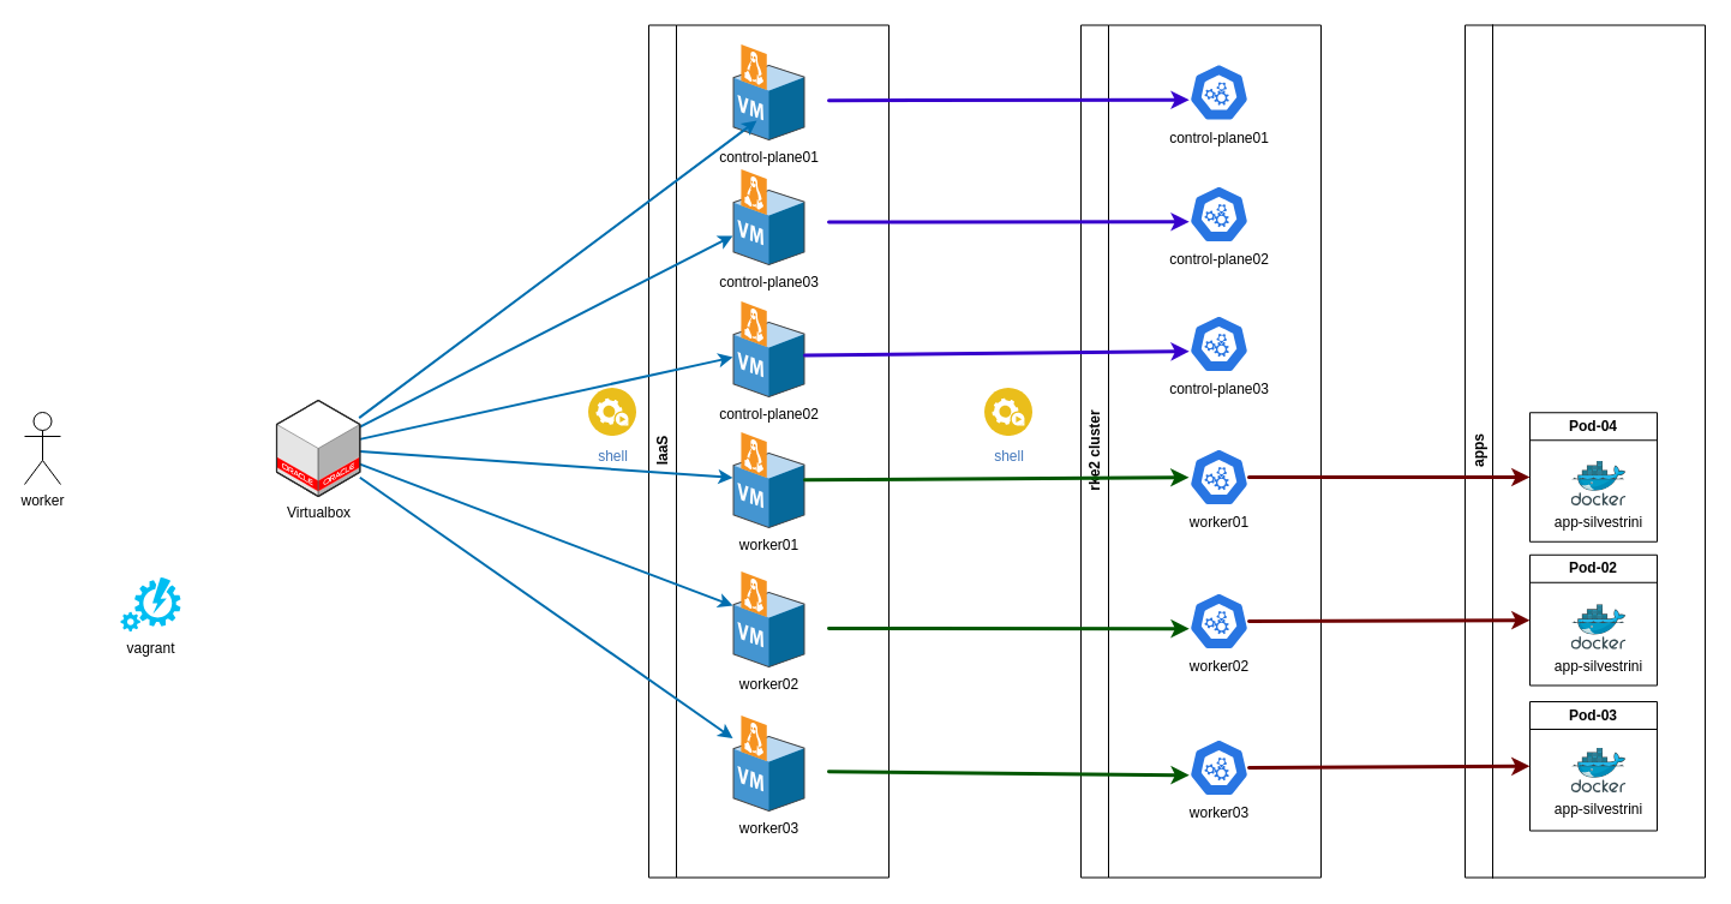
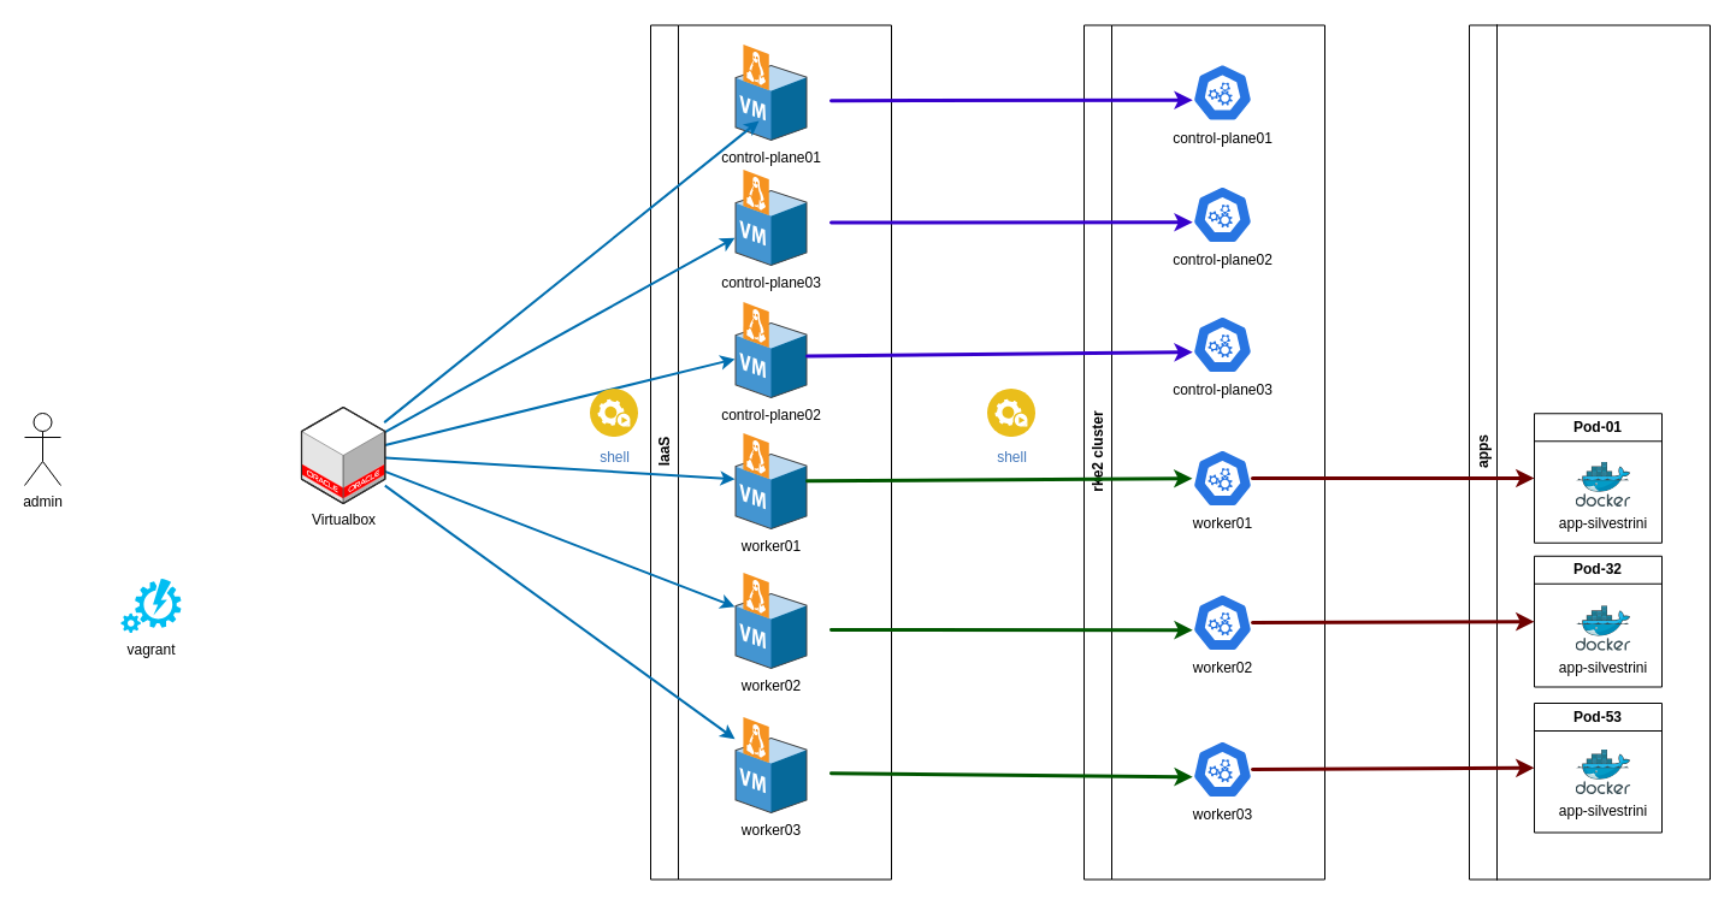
  <mxCell id="0" />
  <mxCell id="1" parent="0" />
- <mxCell id="2" value="worker" style="shape=umlActor;verticalLabelPosition=bottom;verticalAlign=top;html=1;outlineConnect=0;" parent="1" vertex="1"><mxGeometry x="20" y="343" width="30" height="60" as="geometry" /></mxCell>
+ <mxCell id="2" value="admin" style="shape=umlActor;verticalLabelPosition=bottom;verticalAlign=top;html=1;outlineConnect=0;" parent="1" vertex="1"><mxGeometry x="20" y="343" width="30" height="60" as="geometry" /></mxCell>
  <mxCell id="3" value="IaaS" style="swimlane;horizontal=0;whiteSpace=wrap;html=1;" parent="1" vertex="1"><mxGeometry x="540" y="20.5" width="200" height="710" as="geometry" /></mxCell>
  <mxCell id="4" value="control-plane01" style="shadow=0;dashed=0;html=1;labelPosition=center;verticalLabelPosition=bottom;verticalAlign=top;align=center;outlineConnect=0;shape=mxgraph.veeam.3d.vm_linux;" parent="3" vertex="1"><mxGeometry x="70" y="16" width="60" height="80" as="geometry" /></mxCell>
  <mxCell id="5" value="control-plane03" style="shadow=0;dashed=0;html=1;labelPosition=center;verticalLabelPosition=bottom;verticalAlign=top;align=center;outlineConnect=0;shape=mxgraph.veeam.3d.vm_linux;" parent="3" vertex="1"><mxGeometry x="70" y="120" width="60" height="80" as="geometry" /></mxCell>
  <mxCell id="6" value="control-plane02" style="shadow=0;dashed=0;html=1;labelPosition=center;verticalLabelPosition=bottom;verticalAlign=top;align=center;outlineConnect=0;shape=mxgraph.veeam.3d.vm_linux;" parent="3" vertex="1"><mxGeometry x="70" y="230" width="60" height="80" as="geometry" /></mxCell>
  <mxCell id="7" value="worker01" style="shadow=0;dashed=0;html=1;labelPosition=center;verticalLabelPosition=bottom;verticalAlign=top;align=center;outlineConnect=0;shape=mxgraph.veeam.3d.vm_linux;" parent="3" vertex="1"><mxGeometry x="70" y="339" width="60" height="80" as="geometry" /></mxCell>
  <mxCell id="8" value="worker02" style="shadow=0;dashed=0;html=1;labelPosition=center;verticalLabelPosition=bottom;verticalAlign=top;align=center;outlineConnect=0;shape=mxgraph.veeam.3d.vm_linux;" parent="3" vertex="1"><mxGeometry x="70" y="455" width="60" height="80" as="geometry" /></mxCell>
  <mxCell id="9" value="worker03" style="shadow=0;dashed=0;html=1;labelPosition=center;verticalLabelPosition=bottom;verticalAlign=top;align=center;outlineConnect=0;shape=mxgraph.veeam.3d.vm_linux;" parent="3" vertex="1"><mxGeometry x="70" y="575" width="60" height="80" as="geometry" /></mxCell>
  <mxCell id="10" value="rke2 cluster" style="swimlane;horizontal=0;whiteSpace=wrap;html=1;" parent="1" vertex="1"><mxGeometry x="900" y="20.5" width="200" height="710" as="geometry" /></mxCell>
  <mxCell id="11" value="control-plane01" style="sketch=0;html=1;dashed=0;whitespace=wrap;fillColor=#2875E2;strokeColor=#ffffff;points=[[0.005,0.63,0],[0.1,0.2,0],[0.9,0.2,0],[0.5,0,0],[0.995,0.63,0],[0.72,0.99,0],[0.5,1,0],[0.28,0.99,0]];verticalLabelPosition=bottom;align=center;verticalAlign=top;shape=mxgraph.kubernetes.icon;prIcon=master" parent="10" vertex="1"><mxGeometry x="90" y="32" width="50" height="48" as="geometry" /></mxCell>
  <mxCell id="12" value="control-plane02" style="sketch=0;html=1;dashed=0;whitespace=wrap;fillColor=#2875E2;strokeColor=#ffffff;points=[[0.005,0.63,0],[0.1,0.2,0],[0.9,0.2,0],[0.5,0,0],[0.995,0.63,0],[0.72,0.99,0],[0.5,1,0],[0.28,0.99,0]];verticalLabelPosition=bottom;align=center;verticalAlign=top;shape=mxgraph.kubernetes.icon;prIcon=master" parent="10" vertex="1"><mxGeometry x="90" y="133.5" width="50" height="48" as="geometry" /></mxCell>
  <mxCell id="13" value="control-plane03" style="sketch=0;html=1;dashed=0;whitespace=wrap;fillColor=#2875E2;strokeColor=#ffffff;points=[[0.005,0.63,0],[0.1,0.2,0],[0.9,0.2,0],[0.5,0,0],[0.995,0.63,0],[0.72,0.99,0],[0.5,1,0],[0.28,0.99,0]];verticalLabelPosition=bottom;align=center;verticalAlign=top;shape=mxgraph.kubernetes.icon;prIcon=master" parent="10" vertex="1"><mxGeometry x="90" y="241.5" width="50" height="48" as="geometry" /></mxCell>
  <mxCell id="14" value="worker01" style="sketch=0;html=1;dashed=0;whitespace=wrap;fillColor=#2875E2;strokeColor=#ffffff;points=[[0.005,0.63,0],[0.1,0.2,0],[0.9,0.2,0],[0.5,0,0],[0.995,0.63,0],[0.72,0.99,0],[0.5,1,0],[0.28,0.99,0]];verticalLabelPosition=bottom;align=center;verticalAlign=top;shape=mxgraph.kubernetes.icon;prIcon=master" parent="10" vertex="1"><mxGeometry x="90" y="352.5" width="50" height="48" as="geometry" /></mxCell>
  <mxCell id="15" value="worker02" style="sketch=0;html=1;dashed=0;whitespace=wrap;fillColor=#2875E2;strokeColor=#ffffff;points=[[0.005,0.63,0],[0.1,0.2,0],[0.9,0.2,0],[0.5,0,0],[0.995,0.63,0],[0.72,0.99,0],[0.5,1,0],[0.28,0.99,0]];verticalLabelPosition=bottom;align=center;verticalAlign=top;shape=mxgraph.kubernetes.icon;prIcon=master" parent="10" vertex="1"><mxGeometry x="90" y="472.5" width="50" height="48" as="geometry" /></mxCell>
  <mxCell id="16" value="worker03" style="sketch=0;html=1;dashed=0;whitespace=wrap;fillColor=#2875E2;strokeColor=#ffffff;points=[[0.005,0.63,0],[0.1,0.2,0],[0.9,0.2,0],[0.5,0,0],[0.995,0.63,0],[0.72,0.99,0],[0.5,1,0],[0.28,0.99,0]];verticalLabelPosition=bottom;align=center;verticalAlign=top;shape=mxgraph.kubernetes.icon;prIcon=master" parent="10" vertex="1"><mxGeometry x="90" y="594.5" width="50" height="48" as="geometry" /></mxCell>
  <mxCell id="17" style="edgeStyle=none;html=1;fillColor=#1ba1e2;strokeColor=#006EAF;strokeWidth=2;" parent="1" source="23" target="5" edge="1"><mxGeometry relative="1" as="geometry" /></mxCell>
  <mxCell id="18" style="edgeStyle=none;html=1;fillColor=#1ba1e2;strokeColor=#006EAF;strokeWidth=2;" parent="1" source="23" target="6" edge="1"><mxGeometry relative="1" as="geometry" /></mxCell>
  <mxCell id="19" value="shell" style="aspect=fixed;perimeter=ellipsePerimeter;html=1;align=center;shadow=0;dashed=0;fontColor=#4277BB;labelBackgroundColor=#ffffff;fontSize=12;spacingTop=3;image;image=img/lib/ibm/applications/automation_tools.svg;" parent="1" vertex="1"><mxGeometry x="490" y="323" width="40" height="40" as="geometry" /></mxCell>
  <mxCell id="20" style="edgeStyle=none;html=1;fillColor=#1ba1e2;strokeColor=#006EAF;strokeWidth=2;" parent="1" source="23" target="7" edge="1"><mxGeometry relative="1" as="geometry" /></mxCell>
  <mxCell id="21" style="edgeStyle=none;html=1;fillColor=#1ba1e2;strokeColor=#006EAF;strokeWidth=2;" parent="1" source="23" target="8" edge="1"><mxGeometry relative="1" as="geometry" /></mxCell>
  <mxCell id="22" style="edgeStyle=none;html=1;fillColor=#1ba1e2;strokeColor=#006EAF;strokeWidth=2;" parent="1" source="23" target="9" edge="1"><mxGeometry relative="1" as="geometry" /></mxCell>
- <mxCell id="23" value="Virtualbox" style="verticalLabelPosition=bottom;html=1;verticalAlign=top;strokeWidth=1;align=center;outlineConnect=0;dashed=0;outlineConnect=0;shape=mxgraph.aws3d.oracleDataCenter;fillColor=#ffffff;strokeColor=#5E5E5E;aspect=fixed;" parent="1" vertex="1"><mxGeometry x="230" y="333" width="69.3" height="80" as="geometry" /></mxCell>
+ <mxCell id="23" value="Virtualbox" style="verticalLabelPosition=bottom;html=1;verticalAlign=top;strokeWidth=1;align=center;outlineConnect=0;dashed=0;outlineConnect=0;shape=mxgraph.aws3d.oracleDataCenter;fillColor=#ffffff;strokeColor=#5E5E5E;aspect=fixed;" parent="1" vertex="1"><mxGeometry x="250" y="338" width="69.3" height="80" as="geometry" /></mxCell>
  <mxCell id="24" value="vagrant" style="verticalLabelPosition=bottom;html=1;verticalAlign=top;align=center;strokeColor=none;fillColor=#00BEF2;shape=mxgraph.azure.automation;pointerEvents=1;" parent="1" vertex="1"><mxGeometry x="100" y="480.5" width="50" height="45" as="geometry" /></mxCell>
  <mxCell id="25" value="shell" style="aspect=fixed;perimeter=ellipsePerimeter;html=1;align=center;shadow=0;dashed=0;fontColor=#4277BB;labelBackgroundColor=#ffffff;fontSize=12;spacingTop=3;image;image=img/lib/ibm/applications/automation_tools.svg;" parent="1" vertex="1"><mxGeometry x="820" y="323" width="40" height="40" as="geometry" /></mxCell>
  <mxCell id="26" style="edgeStyle=none;html=1;entryX=0.005;entryY=0.63;entryDx=0;entryDy=0;entryPerimeter=0;fillColor=#6a00ff;strokeColor=#3700CC;strokeWidth=3;" parent="1" target="11" edge="1"><mxGeometry relative="1" as="geometry"><mxPoint x="690" y="83.211" as="sourcePoint" /><mxPoint x="990" y="85.324" as="targetPoint" /></mxGeometry></mxCell>
  <mxCell id="27" style="edgeStyle=none;html=1;entryX=0.005;entryY=0.63;entryDx=0;entryDy=0;entryPerimeter=0;fillColor=#6a00ff;strokeColor=#3700CC;strokeWidth=3;" parent="1" target="12" edge="1"><mxGeometry relative="1" as="geometry"><mxPoint x="690" y="184.567" as="sourcePoint" /><mxPoint x="990.25" y="190.24" as="targetPoint" /></mxGeometry></mxCell>
  <mxCell id="28" style="edgeStyle=none;html=1;entryX=0.005;entryY=0.63;entryDx=0;entryDy=0;entryPerimeter=0;exitX=1;exitY=0.563;exitDx=0;exitDy=0;exitPerimeter=0;fillColor=#6a00ff;strokeColor=#3700CC;strokeWidth=3;" parent="1" source="6" target="13" edge="1"><mxGeometry relative="1" as="geometry" /></mxCell>
  <mxCell id="29" style="edgeStyle=none;html=1;fillColor=#008a00;strokeColor=#005700;strokeWidth=3;" parent="1" source="7" target="14" edge="1"><mxGeometry relative="1" as="geometry" /></mxCell>
  <mxCell id="30" style="edgeStyle=none;html=1;entryX=0.005;entryY=0.63;entryDx=0;entryDy=0;entryPerimeter=0;fillColor=#008a00;strokeColor=#005700;strokeWidth=3;" parent="1" target="15" edge="1"><mxGeometry relative="1" as="geometry"><mxPoint x="690" y="523.022" as="sourcePoint" /><mxPoint x="990.25" y="523.24" as="targetPoint" /></mxGeometry></mxCell>
  <mxCell id="31" style="edgeStyle=none;html=1;entryX=0.005;entryY=0.63;entryDx=0;entryDy=0;entryPerimeter=0;fillColor=#008a00;strokeColor=#005700;strokeWidth=3;" parent="1" target="16" edge="1"><mxGeometry relative="1" as="geometry"><mxPoint x="690" y="642.205" as="sourcePoint" /><mxPoint x="990.25" y="624.24" as="targetPoint" /></mxGeometry></mxCell>
  <mxCell id="32" value="apps" style="swimlane;horizontal=0;whiteSpace=wrap;html=1;" parent="1" vertex="1"><mxGeometry x="1220" y="20.5" width="200" height="710" as="geometry" /></mxCell>
  <mxCell id="33" value="" style="edgeStyle=none;html=1;" parent="32" edge="1"><mxGeometry relative="1" as="geometry"><mxPoint x="115" y="80" as="sourcePoint" /></mxGeometry></mxCell>
- <mxCell id="34" value="Pod-04" style="swimlane;whiteSpace=wrap;html=1;" parent="32" vertex="1"><mxGeometry x="54" y="322.75" width="106" height="107.5" as="geometry" /></mxCell>
+ <mxCell id="34" value="Pod-01" style="swimlane;whiteSpace=wrap;html=1;" parent="32" vertex="1"><mxGeometry x="54" y="322.75" width="106" height="107.5" as="geometry" /></mxCell>
  <mxCell id="35" value="app-silvestrini" style="sketch=0;aspect=fixed;html=1;points=[];align=center;image;fontSize=12;image=img/lib/mscae/Docker.svg;" parent="34" vertex="1"><mxGeometry x="34.63" y="40.25" width="45.73" height="37.5" as="geometry" /></mxCell>
- <mxCell id="36" value="Pod-02" style="swimlane;whiteSpace=wrap;html=1;" parent="32" vertex="1"><mxGeometry x="54" y="441.25" width="106" height="108.75" as="geometry" /></mxCell>
+ <mxCell id="36" value="Pod-32" style="swimlane;whiteSpace=wrap;html=1;" parent="32" vertex="1"><mxGeometry x="54" y="441.25" width="106" height="108.75" as="geometry" /></mxCell>
  <mxCell id="37" value="app-silvestrini" style="sketch=0;aspect=fixed;html=1;points=[];align=center;image;fontSize=12;image=img/lib/mscae/Docker.svg;" parent="36" vertex="1"><mxGeometry x="34.63" y="41.5" width="45.73" height="37.5" as="geometry" /></mxCell>
- <mxCell id="38" value="Pod-03" style="swimlane;whiteSpace=wrap;html=1;" parent="32" vertex="1"><mxGeometry x="54" y="563.5" width="106" height="107.5" as="geometry" /></mxCell>
+ <mxCell id="38" value="Pod-53" style="swimlane;whiteSpace=wrap;html=1;" parent="32" vertex="1"><mxGeometry x="54" y="563.5" width="106" height="107.5" as="geometry" /></mxCell>
  <mxCell id="39" value="app-silvestrini" style="sketch=0;aspect=fixed;html=1;points=[];align=center;image;fontSize=12;image=img/lib/mscae/Docker.svg;" parent="38" vertex="1"><mxGeometry x="34.63" y="38.5" width="45.73" height="37.5" as="geometry" /></mxCell>
  <mxCell id="40" style="edgeStyle=none;html=1;entryX=0;entryY=0.5;entryDx=0;entryDy=0;fillColor=#a20025;strokeColor=#6F0000;fontStyle=1;shadow=0;strokeWidth=3;" edge="1" parent="1" source="14" target="34"><mxGeometry relative="1" as="geometry" /></mxCell>
  <mxCell id="41" style="edgeStyle=none;html=1;entryX=0;entryY=0.5;entryDx=0;entryDy=0;fillColor=#a20025;strokeColor=#6F0000;fontStyle=1;shadow=0;strokeWidth=3;" edge="1" parent="1" source="15" target="36"><mxGeometry relative="1" as="geometry" /></mxCell>
  <mxCell id="42" style="edgeStyle=none;html=1;entryX=0;entryY=0.5;entryDx=0;entryDy=0;fillColor=#a20025;strokeColor=#6F0000;fontStyle=1;shadow=0;strokeWidth=3;" edge="1" parent="1" source="16" target="38"><mxGeometry relative="1" as="geometry" /></mxCell>
  <mxCell id="43" style="edgeStyle=none;html=1;fillColor=#1ba1e2;strokeColor=#006EAF;strokeWidth=2;" edge="1" parent="1" source="23"><mxGeometry relative="1" as="geometry"><mxPoint x="349.3" y="343" as="sourcePoint" /><mxPoint x="630" y="99.974" as="targetPoint" /></mxGeometry></mxCell>
